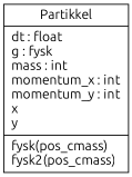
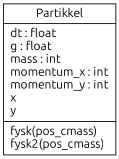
  digraph {
    rankdir=BT
    fontname=Ubuntu
-   n1 [label="{Partikkel|dt : float\lg : fysk\lmass : int\lmomentum_x : int\lmomentum_y : int\lx\ly\l|fysk(pos_cmass)\lfysk2(pos_cmass)\l}" shape=record fontname=Ubuntu]
+   n1 [label="{Partikkel|dt : float\lg : float\lmass : int\lmomentum_x : int\lmomentum_y : int\lx\ly\l|fysk(pos_cmass)\lfysk2(pos_cmass)\l}" shape=record fontname=Ubuntu]
  }
